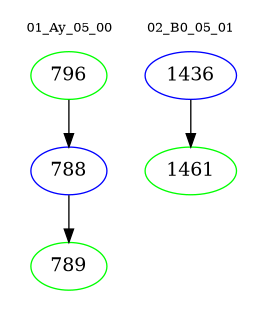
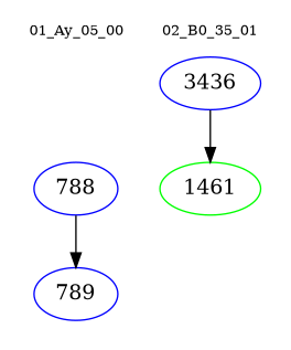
  digraph {
    node [color=green]
    edge [color=black]
-   n1 [label=796]
    n2 [color=blue label=788]
-   n3 [label=789]
-   n4 [color=blue label=1436]
+   n3 [color=blue label=789]
+   n4 [color=blue label=3436]
    n5 [label=1461]
    subgraph cluster_1 {
      color=white
      fontsize=10
      label="01_Ay_05_00"
-     n1
      n2
      n3
    }
    subgraph cluster_2 {
      color=white
      fontsize=10
-     label="02_B0_05_01"
+     label="02_B0_35_01"
      n4
      n5
    }
-   n1 -> n2
    n2 -> n3
    n4 -> n5
  }
